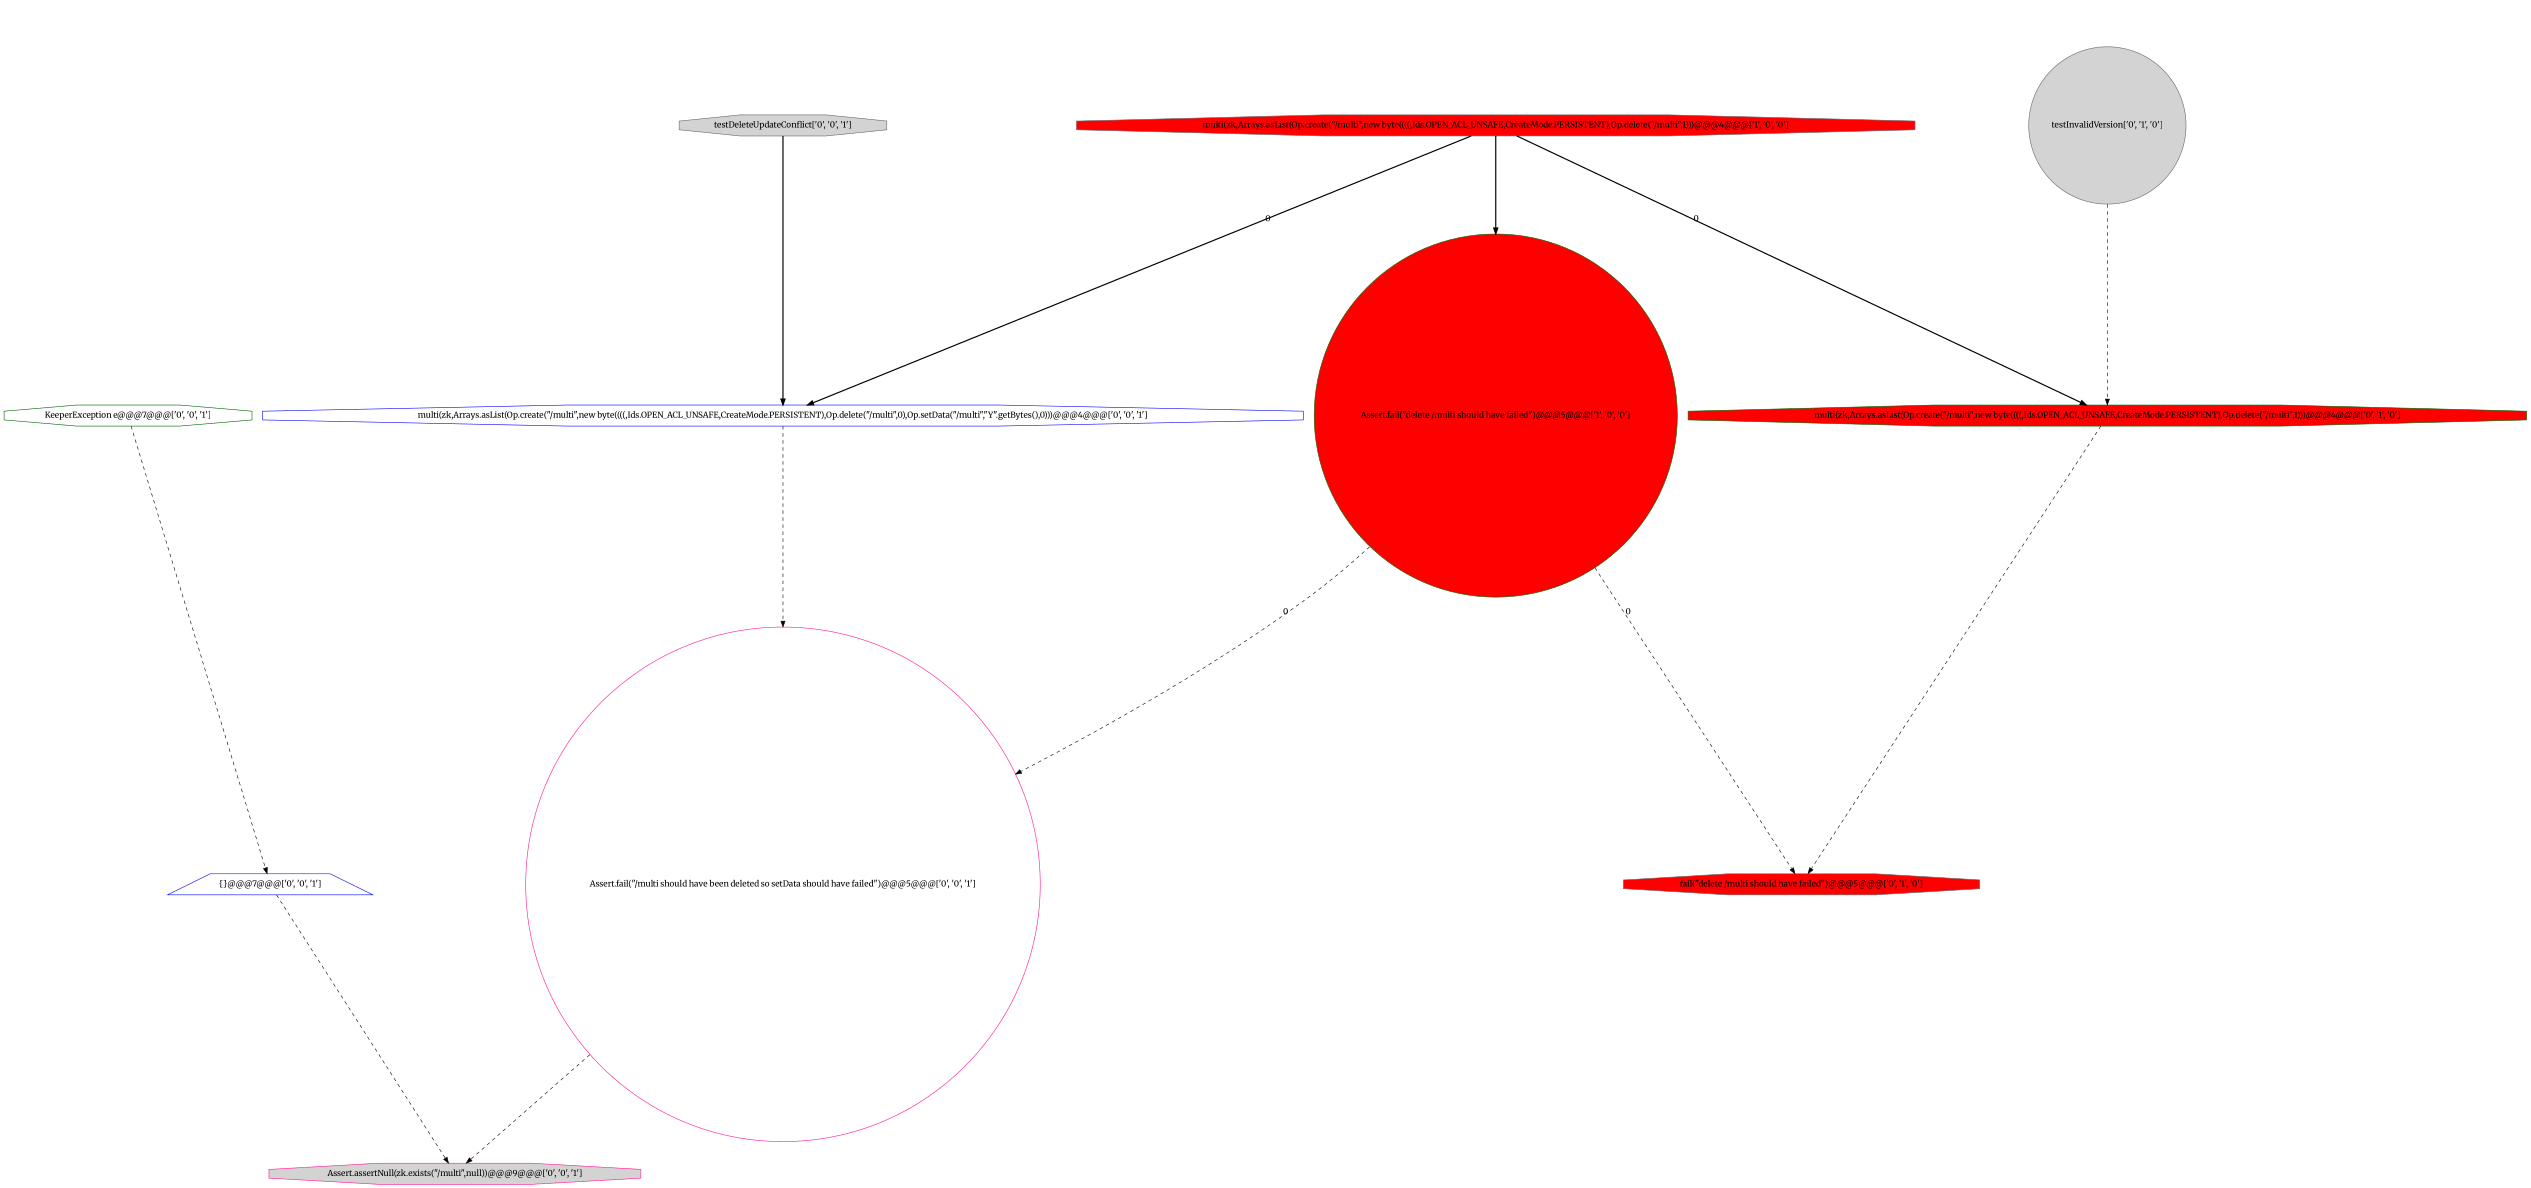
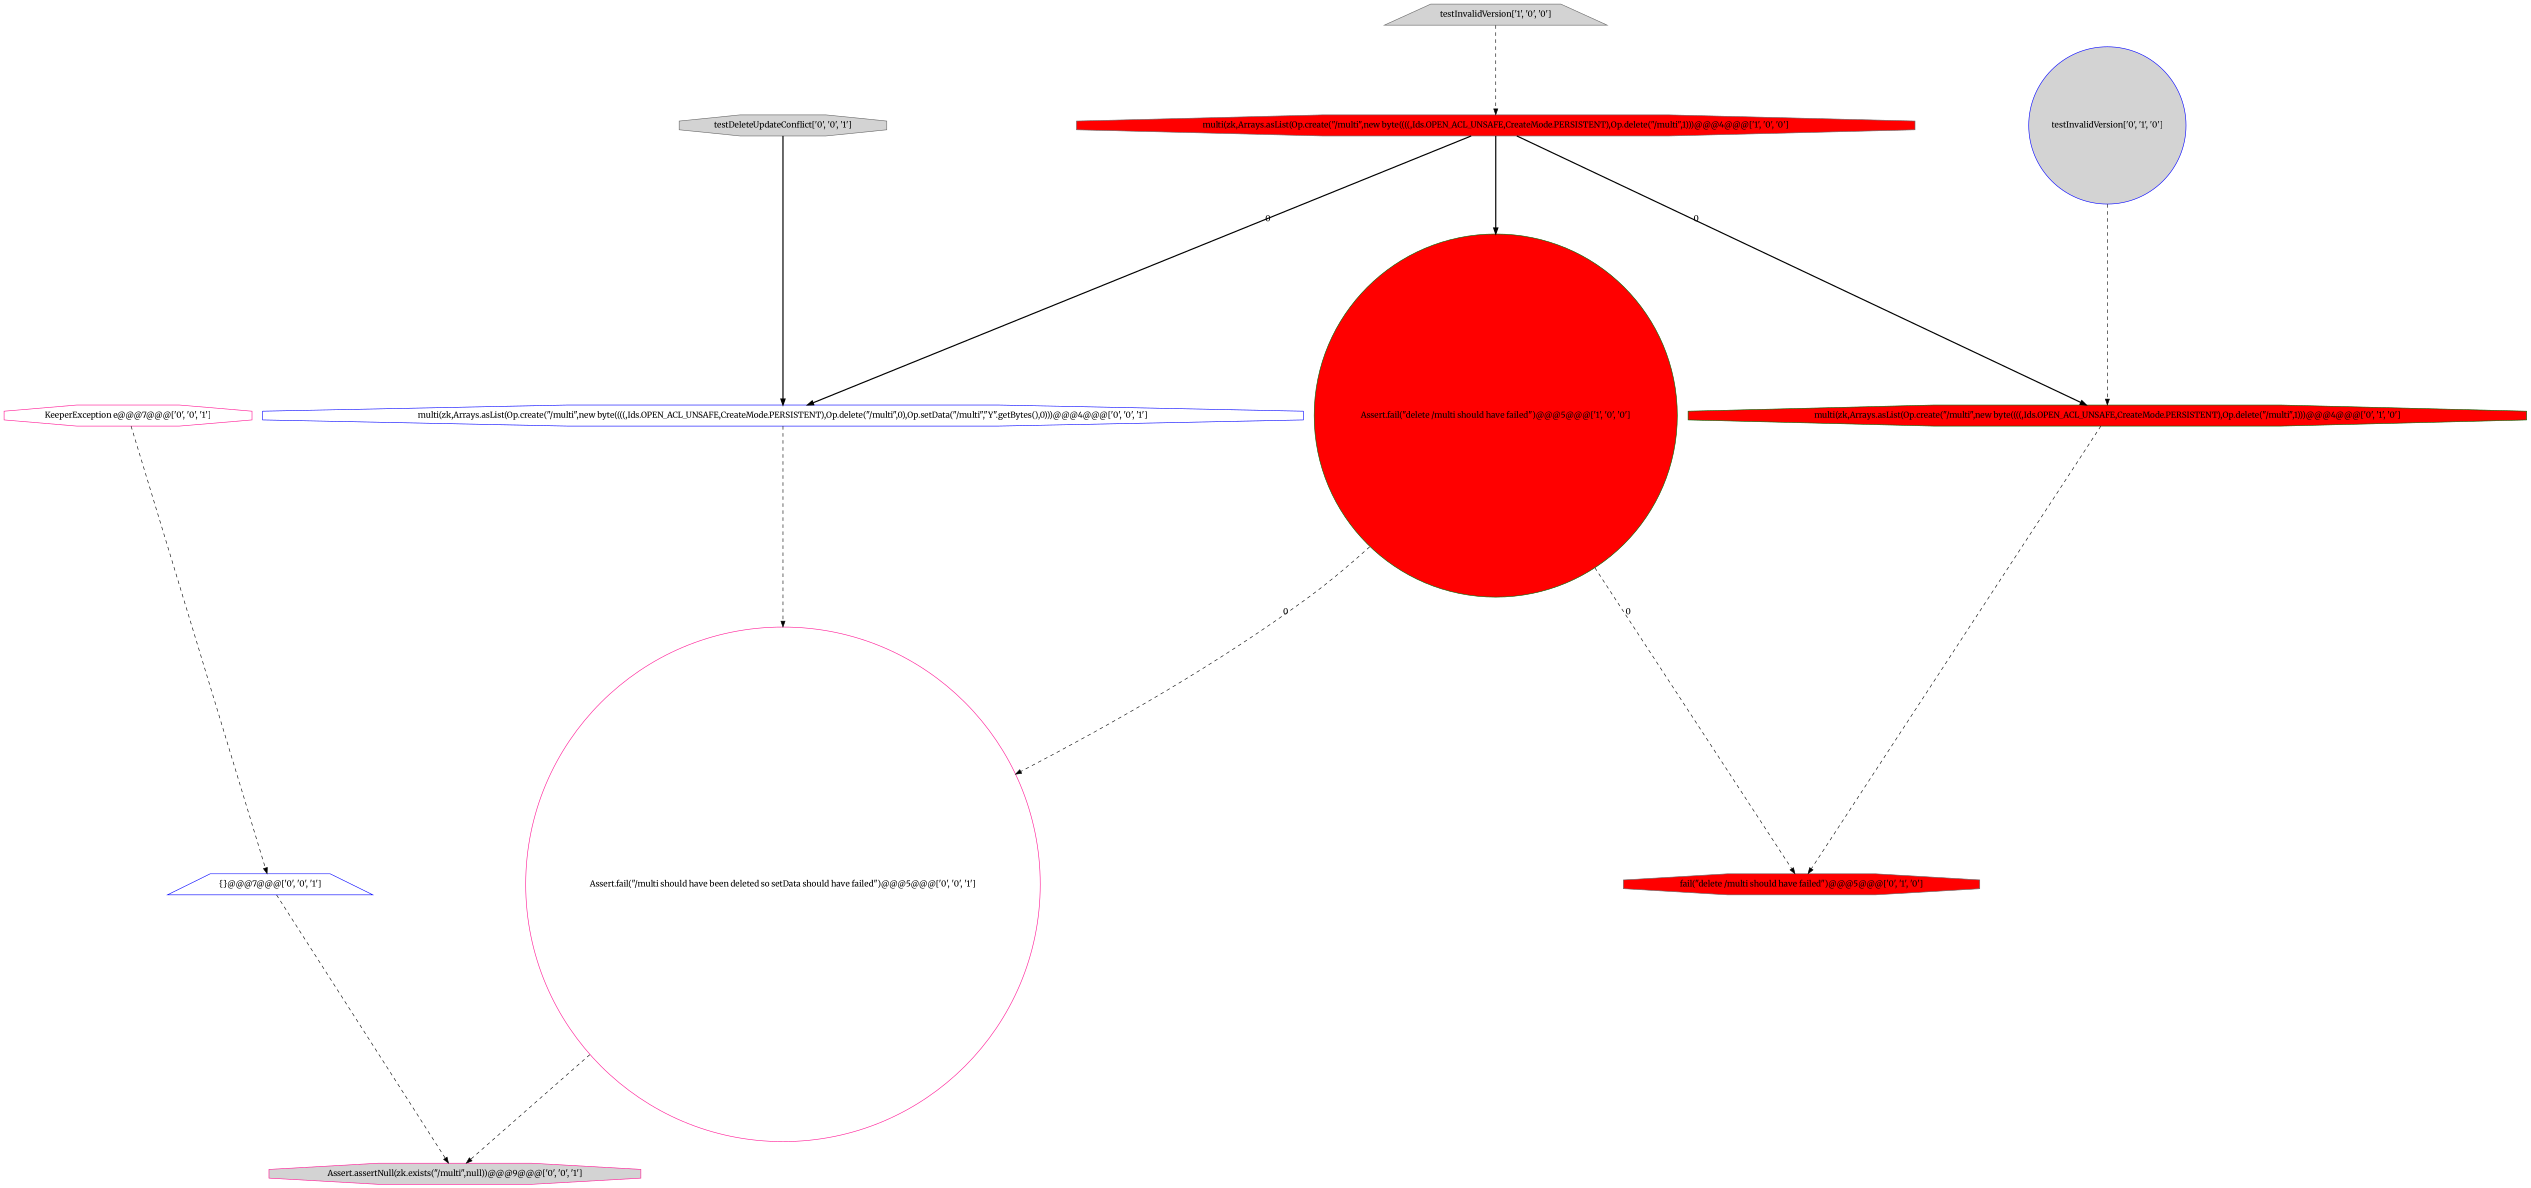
  digraph {
    fontname=Merriweather
    node [color=gray40 fillcolor=white fontname=Merriweather shape=octagon style=filled]
    edge [fontname=Merriweather style=dashed]
    n1 [color=deeppink label="Assert.fail(\"/multi should have been deleted so setData should have failed\")@@@5@@@['0', '0', '1']" shape=circle]
    n2 [color=deeppink fillcolor=lightgray label="Assert.assertNull(zk.exists(\"/multi\",null))@@@9@@@['0', '0', '1']"]
    n3 [fillcolor=red label="multi(zk,Arrays.asList(Op.create(\"/multi\",new byte((((,Ids.OPEN_ACL_UNSAFE,CreateMode.PERSISTENT),Op.delete(\"/multi\",1)))@@@4@@@['1', '0', '0']"]
    n4 [color=blue label="multi(zk,Arrays.asList(Op.create(\"/multi\",new byte((((,Ids.OPEN_ACL_UNSAFE,CreateMode.PERSISTENT),Op.delete(\"/multi\",0),Op.setData(\"/multi\",\"Y\".getBytes(),0)))@@@4@@@['0', '0', '1']"]
    n5 [color=darkgreen fillcolor=red label="multi(zk,Arrays.asList(Op.create(\"/multi\",new byte((((,Ids.OPEN_ACL_UNSAFE,CreateMode.PERSISTENT),Op.delete(\"/multi\",1)))@@@4@@@['0', '1', '0']"]
    n6 [color=darkgreen fillcolor=red label="Assert.fail(\"delete /multi should have failed\")@@@5@@@['1', '0', '0']" shape=circle]
    n7 [fillcolor=red label="fail(\"delete /multi should have failed\")@@@5@@@['0', '1', '0']"]
-   n8 [color=darkgreen label="KeeperException e@@@7@@@['0', '0', '1']"]
+   n8 [color=deeppink label="KeeperException e@@@7@@@['0', '0', '1']"]
    n9 [color=blue label="{}@@@7@@@['0', '0', '1']" shape=trapezium]
    n10 [fillcolor=lightgray label="testDeleteUpdateConflict['0', '0', '1']"]
-   n12 [fillcolor=lightgray label="testInvalidVersion['0', '1', '0']" shape=circle]
+   n11 [fillcolor=lightgray label="testInvalidVersion['1', '0', '0']" shape=trapezium]
+   n12 [color=blue fillcolor=lightgray label="testInvalidVersion['0', '1', '0']" shape=circle]
    n1 -> n2
    n3 -> n4 [label=0 style=bold]
    n3 -> n5 [label=0 style=bold]
    n3 -> n6 [style=bold]
    n4 -> n1
    n5 -> n7
    n6 -> n1 [label=0]
    n6 -> n7 [label=0]
    n8 -> n9
    n9 -> n2
    n10 -> n4 [style=bold]
+   n11 -> n3
    n12 -> n5
  }
